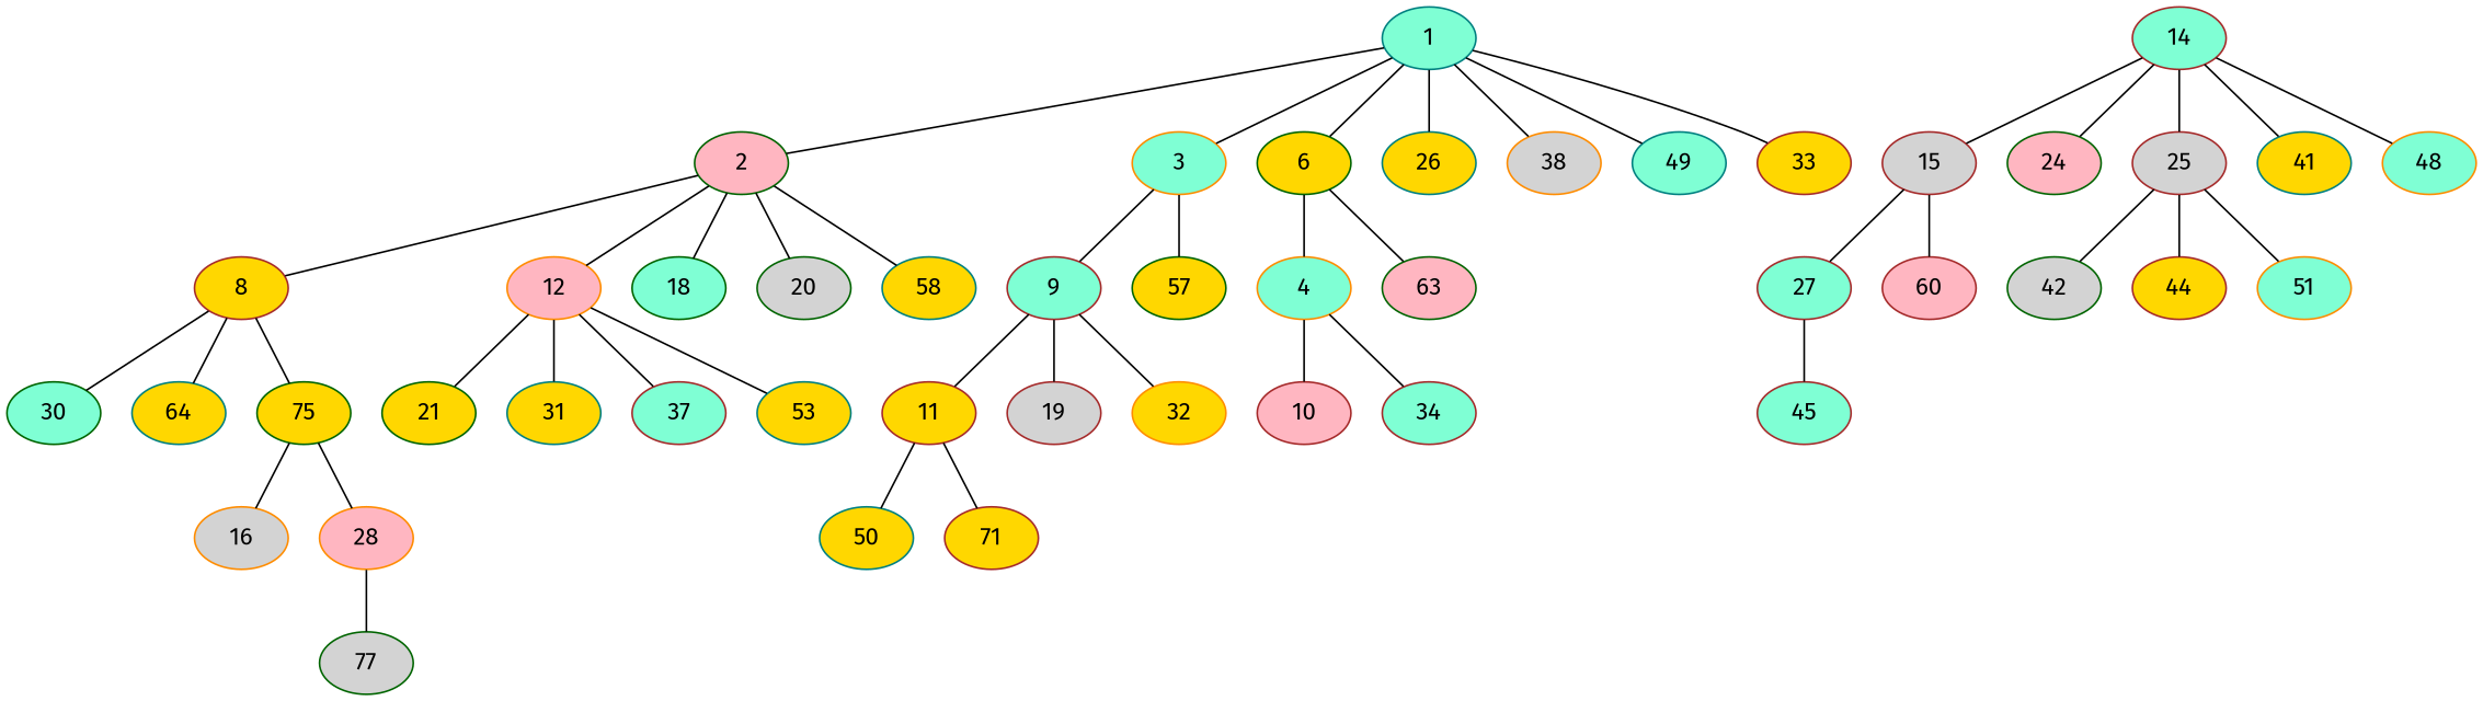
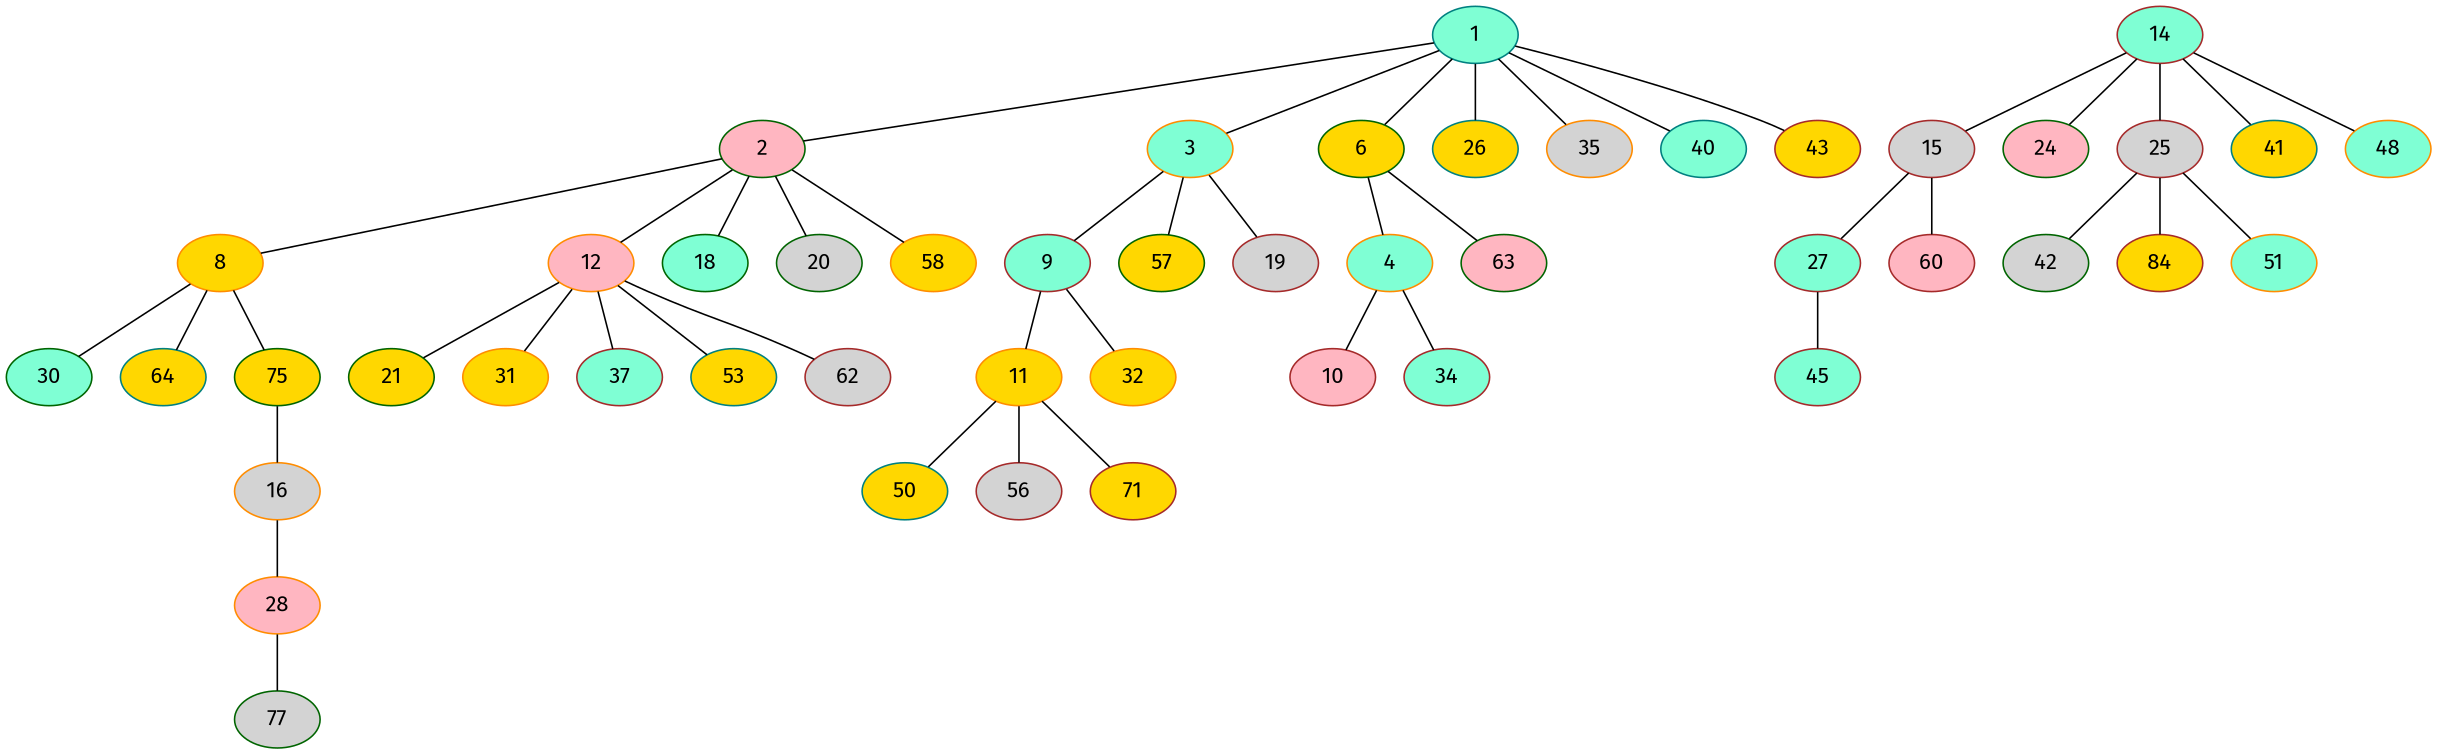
  graph {
    fontname="Fira Sans"
    node [color=brown fillcolor=gold fontname="Fira Sans" style=filled]
    edge [fontname="Fira Sans"]
    1 [color=teal fillcolor=aquamarine super="+30"]
    2 [color=darkgreen fillcolor=lightpink super="+7"]
    3 [color=darkorange fillcolor=aquamarine super="+5"]
    6 [color=darkgreen super="+55"]
    26 [color=teal super="+52"]
-   38 [color=darkorange fillcolor=lightgrey]
-   40 [color=teal fillcolor=aquamarine label=49]
-   43 [super="+73" label=33]
-   8 [super="+39"]
+   38 [color=darkorange fillcolor=lightgrey label=35]
+   40 [color=teal fillcolor=aquamarine]
+   43 [super="+73"]
+   8 [color=darkorange super="+39"]
    12 [color=darkorange fillcolor=lightpink super="+74"]
    18 [color=darkgreen fillcolor=aquamarine]
    20 [color=darkgreen fillcolor=lightgrey]
-   58 [color=teal super="+61"]
+   58 [color=darkorange super="+61"]
    9 [fillcolor=aquamarine super="+13"]
    57 [color=darkgreen]
    4 [color=darkorange fillcolor=aquamarine super="+23"]
    63 [color=darkgreen fillcolor=lightpink]
    n18 [color=darkgreen fillcolor=aquamarine label=30]
    64 [color=teal]
    75 [color=darkgreen]
    21 [color=darkgreen]
-   31 [color=teal super="+66"]
+   31 [color=darkorange super="+66"]
    37 [fillcolor=aquamarine super="+68"]
    53 [color=teal]
+   62 [fillcolor=lightgrey]
    10 [fillcolor=lightpink super="+67"]
    34 [fillcolor=aquamarine super="+65"]
-   11 [super="+29"]
+   11 [color=darkorange super="+29"]
    19 [fillcolor=lightgrey super="+59"]
    32 [color=darkorange super="+33"]
    14 [fillcolor=aquamarine super="+17"]
    15 [fillcolor=lightgrey super="+22"]
    24 [color=darkgreen fillcolor=lightpink]
    25 [fillcolor=lightgrey super="+36"]
    41 [color=teal super="+46"]
    48 [color=darkorange fillcolor=aquamarine]
    16 [color=darkorange fillcolor=lightgrey]
    28 [color=darkorange fillcolor=lightpink super="+69"]
    50 [color=teal super="+72"]
+   56 [fillcolor=lightgrey]
    71
    27 [fillcolor=aquamarine super="+49"]
    60 [fillcolor=lightpink]
    42 [color=darkgreen fillcolor=lightgrey]
-   44
+   44 [label=84]
    51 [color=darkorange fillcolor=aquamarine super="+54"]
    45 [fillcolor=aquamarine super="+47"]
    n48 [color=darkgreen fillcolor=lightgrey label=77]
    1 -- 2
    1 -- 3
    1 -- 6
    1 -- 26
    1 -- 38
    1 -- 40
    1 -- 43
    2 -- 8
    2 -- 12
    2 -- 18
    2 -- 20
    2 -- 58
    3 -- 9
    3 -- 57
    6 -- 4
    6 -- 63
    8 -- n18
    8 -- 64
    8 -- 75
    12 -- 21
    12 -- 31
    12 -- 37
    12 -- 53
+   12 -- 62
    9 -- 11
-   9 -- 19
+   3 -- 19
    9 -- 32
    4 -- 10
    4 -- 34
    75 -- 16
    11 -- 50
+   11 -- 56
    11 -- 71
    14 -- 15
    14 -- 24
    14 -- 25
    14 -- 41
    14 -- 48
    15 -- 27
    15 -- 60
    25 -- 42
    25 -- 44
    25 -- 51
-   75 -- 28
+   16 -- 28
    28 -- n48
    27 -- 45
  }
